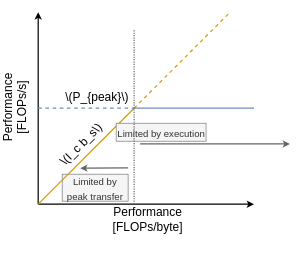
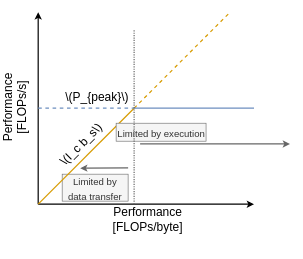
  <mxCell id="0" />
  <mxCell id="1" parent="0" />
  <mxCell id="2" value="" style="group" parent="1" vertex="1" connectable="0"><mxGeometry x="27" y="20" width="420" height="390" as="geometry" /></mxCell>
- <mxCell id="3" value="&lt;font style=&quot;font-size: 16px&quot;&gt;Limited by &lt;br&gt;peak transfer&lt;/font&gt;" style="text;html=1;strokeColor=#666666;fillColor=#f5f5f5;align=center;verticalAlign=middle;whiteSpace=wrap;rounded=0;fontSize=20;fontColor=#333333;" parent="2" vertex="1"><mxGeometry x="40" y="270" width="110" height="45" as="geometry" /></mxCell>
+ <mxCell id="3" value="&lt;font style=&quot;font-size: 16px&quot;&gt;Limited by &lt;br&gt;data transfer&lt;/font&gt;" style="text;html=1;strokeColor=#666666;fillColor=#f5f5f5;align=center;verticalAlign=middle;whiteSpace=wrap;rounded=0;fontSize=20;fontColor=#333333;" parent="2" vertex="1"><mxGeometry x="40" y="270" width="110" height="45" as="geometry" /></mxCell>
  <mxCell id="4" value="" style="endArrow=classic;html=1;strokeWidth=2;" parent="2" edge="1"><mxGeometry width="50" height="50" relative="1" as="geometry"><mxPoint y="320" as="sourcePoint" /><mxPoint x="360" y="320" as="targetPoint" /></mxGeometry></mxCell>
  <mxCell id="5" value="" style="endArrow=classic;html=1;strokeWidth=2;" parent="2" edge="1"><mxGeometry width="50" height="50" relative="1" as="geometry"><mxPoint y="320" as="sourcePoint" /><mxPoint as="targetPoint" /></mxGeometry></mxCell>
  <mxCell id="6" value="&lt;font style=&quot;font-size: 20px&quot;&gt;Performance&lt;br&gt;[FLOPs/s]&lt;br&gt;&lt;/font&gt;" style="text;html=1;resizable=0;points=[];align=center;verticalAlign=middle;labelBackgroundColor=none;direction=west;rotation=-90;" parent="5" vertex="1" connectable="0"><mxGeometry x="0.29" y="-2" relative="1" as="geometry"><mxPoint x="-42" y="46" as="offset" /></mxGeometry></mxCell>
  <mxCell id="7" value="" style="endArrow=none;html=1;strokeWidth=2;fillColor=#ffe6cc;strokeColor=#d79b00;" parent="2" edge="1"><mxGeometry width="50" height="50" relative="1" as="geometry"><mxPoint y="320" as="sourcePoint" /><mxPoint x="160" y="160" as="targetPoint" /></mxGeometry></mxCell>
  <mxCell id="8" value="\(I_c b_s\)" style="text;html=1;resizable=0;points=[];align=center;verticalAlign=middle;labelBackgroundColor=none;rotation=-45;fontSize=20;" parent="7" vertex="1" connectable="0"><mxGeometry x="0.376" relative="1" as="geometry"><mxPoint x="-40.5" y="10.5" as="offset" /></mxGeometry></mxCell>
  <mxCell id="9" value="" style="endArrow=none;html=1;strokeWidth=2;fillColor=#ffe6cc;strokeColor=#d79b00;dashed=1;" parent="2" edge="1"><mxGeometry width="50" height="50" relative="1" as="geometry"><mxPoint x="160" y="160" as="sourcePoint" /><mxPoint x="320" as="targetPoint" /></mxGeometry></mxCell>
  <mxCell id="10" value="" style="endArrow=none;html=1;strokeWidth=2;fillColor=#dae8fc;strokeColor=#6c8ebf;" parent="2" edge="1"><mxGeometry width="50" height="50" relative="1" as="geometry"><mxPoint x="160" y="160" as="sourcePoint" /><mxPoint x="360" y="160" as="targetPoint" /></mxGeometry></mxCell>
  <mxCell id="11" value="" style="endArrow=none;html=1;strokeWidth=2;fillColor=#dae8fc;strokeColor=#6c8ebf;dashed=1;" parent="2" edge="1"><mxGeometry width="50" height="50" relative="1" as="geometry"><mxPoint y="160" as="sourcePoint" /><mxPoint x="160" y="160" as="targetPoint" /></mxGeometry></mxCell>
  <mxCell id="12" value="\(P_{peak}\)" style="text;html=1;resizable=0;points=[];align=center;verticalAlign=middle;labelBackgroundColor=none;fontSize=20;" parent="11" vertex="1" connectable="0"><mxGeometry x="-0.374" y="2" relative="1" as="geometry"><mxPoint x="47" y="-18" as="offset" /></mxGeometry></mxCell>
  <mxCell id="13" value="&lt;font style=&quot;font-size: 16px&quot;&gt;Limited by execution&lt;/font&gt;" style="text;html=1;fontSize=20;align=center;fillColor=#f5f5f5;strokeColor=#666666;fontColor=#333333;verticalAlign=middle;" parent="2" vertex="1"><mxGeometry x="130" y="185" width="150" height="30" as="geometry" /></mxCell>
  <mxCell id="14" value="" style="endArrow=none;html=1;strokeWidth=2;fontSize=20;fillColor=#f5f5f5;strokeColor=#666666;dashed=1;dashPattern=1 1;" parent="2" edge="1"><mxGeometry width="50" height="50" relative="1" as="geometry"><mxPoint x="160" y="320" as="sourcePoint" /><mxPoint x="160" y="30" as="targetPoint" /></mxGeometry></mxCell>
  <mxCell id="15" value="" style="endArrow=classic;html=1;strokeWidth=2;fontSize=20;fillColor=#f5f5f5;strokeColor=#666666;" parent="2" edge="1"><mxGeometry width="50" height="50" relative="1" as="geometry"><mxPoint x="170" y="219.5" as="sourcePoint" /><mxPoint x="420" y="219.5" as="targetPoint" /></mxGeometry></mxCell>
  <mxCell id="16" value="" style="endArrow=classic;html=1;strokeWidth=2;fontSize=20;fillColor=#f5f5f5;strokeColor=#666666;" parent="2" edge="1"><mxGeometry width="50" height="50" relative="1" as="geometry"><mxPoint x="150" y="259.5" as="sourcePoint" /><mxPoint x="70" y="260" as="targetPoint" /></mxGeometry></mxCell>
  <mxCell id="17" value="Performance&lt;br&gt;[FLOPs/byte]" style="text;html=1;strokeColor=none;fillColor=none;align=center;verticalAlign=middle;whiteSpace=wrap;rounded=0;fontSize=20;" parent="2" vertex="1"><mxGeometry x="113" y="315" width="140" height="60" as="geometry" /></mxCell>
  <mxCell id="18" value="" style="rounded=0;whiteSpace=wrap;html=1;strokeColor=none;fillColor=none;" parent="2" vertex="1"><mxGeometry x="-7" y="330" width="120" height="60" as="geometry" /></mxCell>
